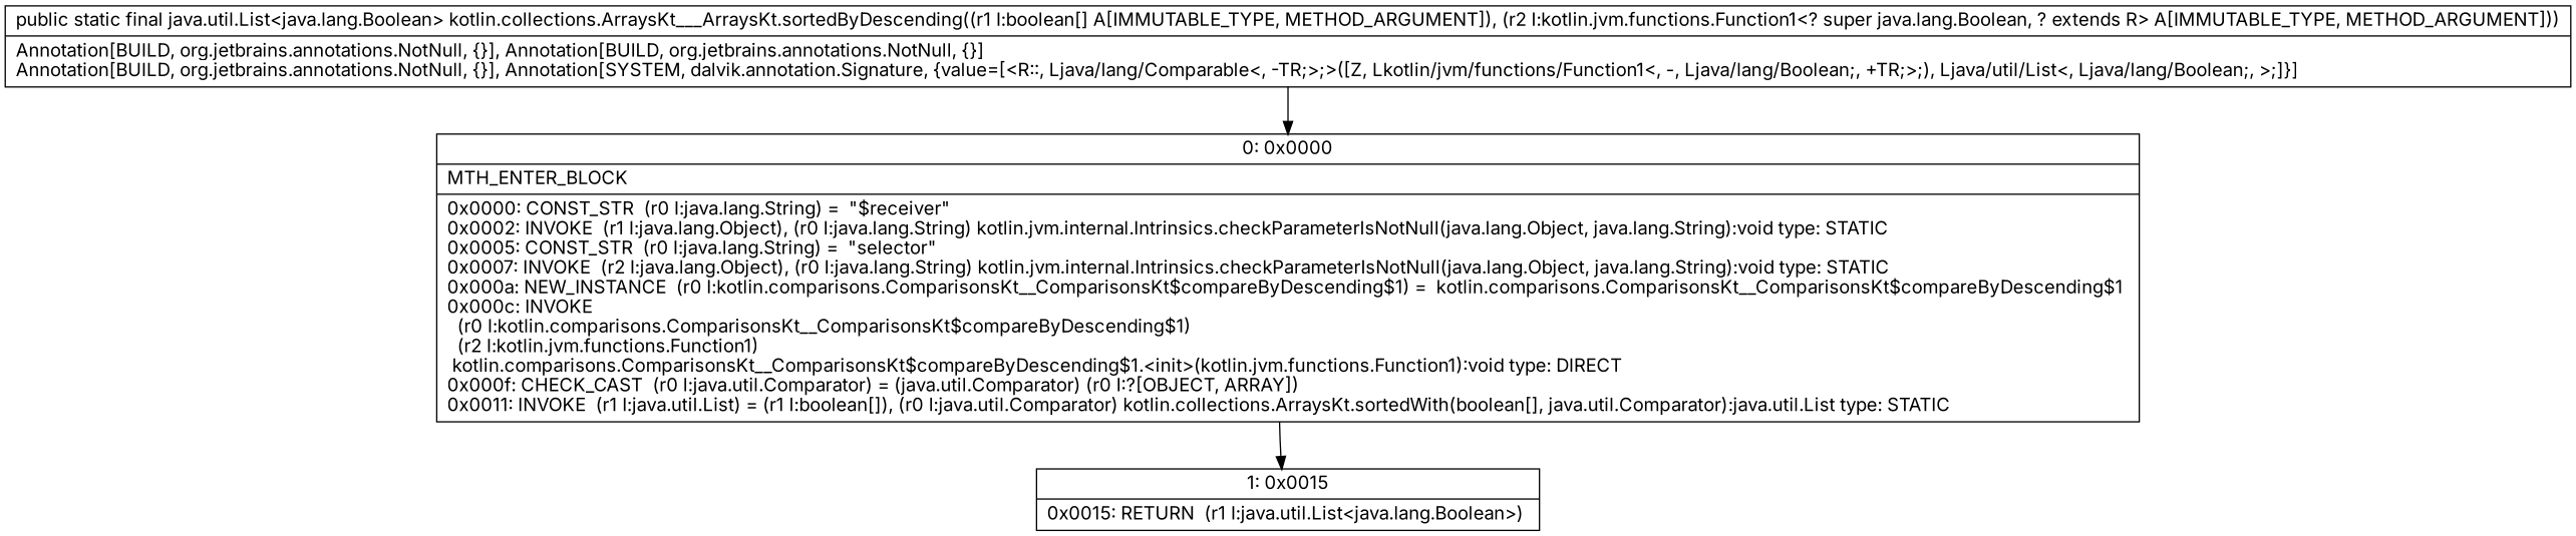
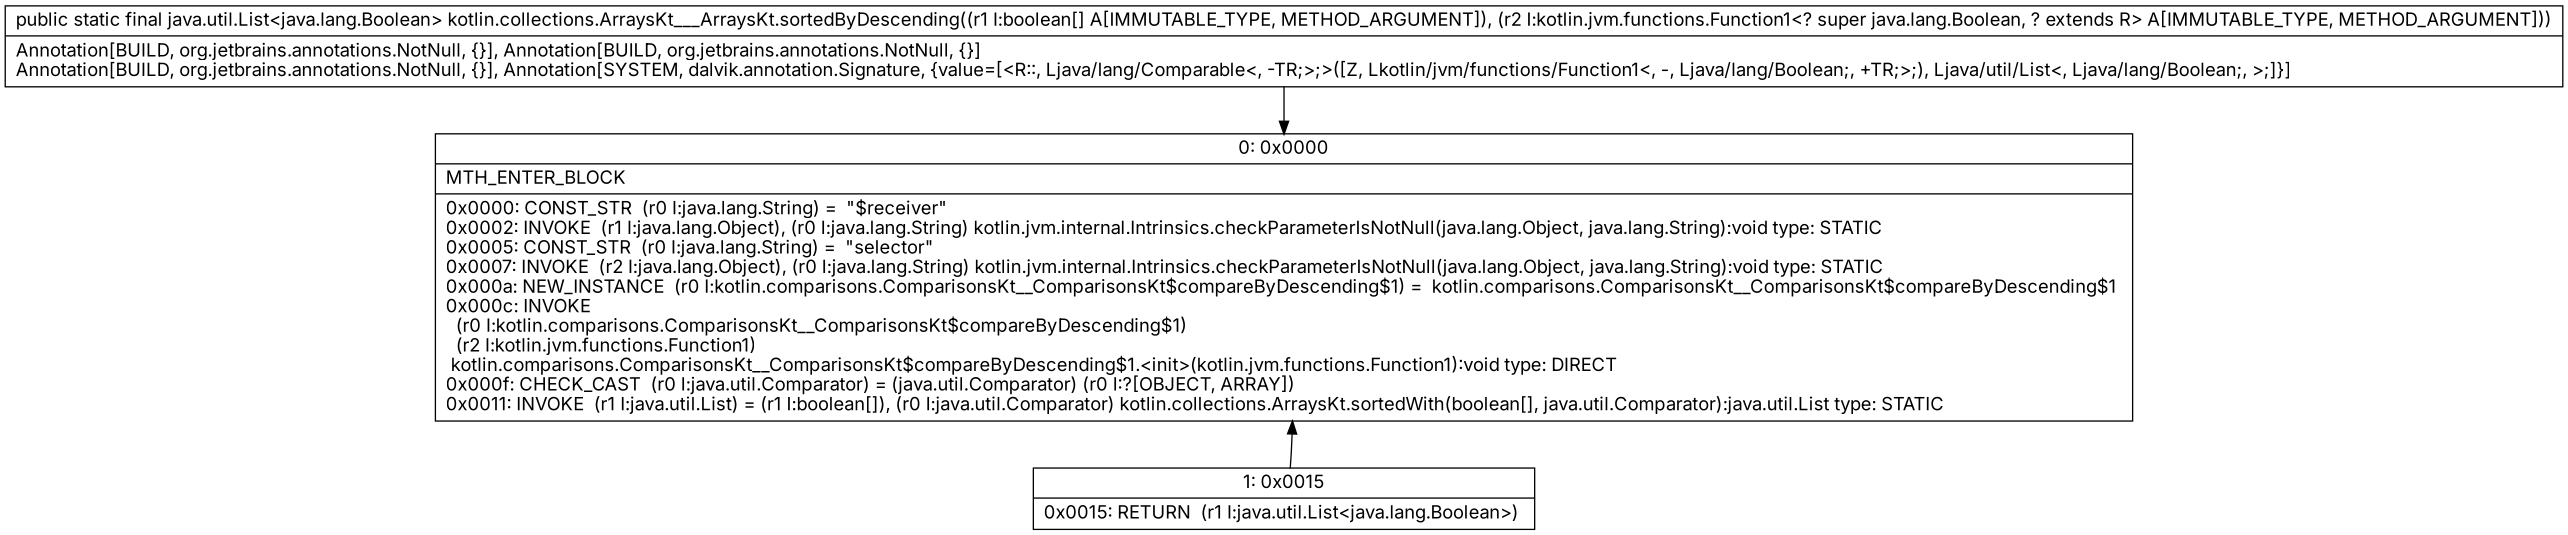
  digraph {
    fontname=Inter
    node [shape=record fontname=Inter]
    edge [fontname=Inter]
    n1 [label="{0\:\ 0x0000|MTH_ENTER_BLOCK\l|0x0000: CONST_STR  (r0 I:java.lang.String) =  \"$receiver\" \l0x0002: INVOKE  (r1 I:java.lang.Object), (r0 I:java.lang.String) kotlin.jvm.internal.Intrinsics.checkParameterIsNotNull(java.lang.Object, java.lang.String):void type: STATIC \l0x0005: CONST_STR  (r0 I:java.lang.String) =  \"selector\" \l0x0007: INVOKE  (r2 I:java.lang.Object), (r0 I:java.lang.String) kotlin.jvm.internal.Intrinsics.checkParameterIsNotNull(java.lang.Object, java.lang.String):void type: STATIC \l0x000a: NEW_INSTANCE  (r0 I:kotlin.comparisons.ComparisonsKt__ComparisonsKt$compareByDescending$1) =  kotlin.comparisons.ComparisonsKt__ComparisonsKt$compareByDescending$1 \l0x000c: INVOKE  \l  (r0 I:kotlin.comparisons.ComparisonsKt__ComparisonsKt$compareByDescending$1)\l  (r2 I:kotlin.jvm.functions.Function1)\l kotlin.comparisons.ComparisonsKt__ComparisonsKt$compareByDescending$1.\<init\>(kotlin.jvm.functions.Function1):void type: DIRECT \l0x000f: CHECK_CAST  (r0 I:java.util.Comparator) = (java.util.Comparator) (r0 I:?[OBJECT, ARRAY]) \l0x0011: INVOKE  (r1 I:java.util.List) = (r1 I:boolean[]), (r0 I:java.util.Comparator) kotlin.collections.ArraysKt.sortedWith(boolean[], java.util.Comparator):java.util.List type: STATIC \l}"]
    n2 [label="{1\:\ 0x0015|0x0015: RETURN  (r1 I:java.util.List\<java.lang.Boolean\>) \l}"]
    n3 [label="{public static final java.util.List\<java.lang.Boolean\> kotlin.collections.ArraysKt___ArraysKt.sortedByDescending((r1 I:boolean[] A[IMMUTABLE_TYPE, METHOD_ARGUMENT]), (r2 I:kotlin.jvm.functions.Function1\<? super java.lang.Boolean, ? extends R\> A[IMMUTABLE_TYPE, METHOD_ARGUMENT]))  | Annotation[BUILD, org.jetbrains.annotations.NotNull, \{\}], Annotation[BUILD, org.jetbrains.annotations.NotNull, \{\}]\lAnnotation[BUILD, org.jetbrains.annotations.NotNull, \{\}], Annotation[SYSTEM, dalvik.annotation.Signature, \{value=[\<R::, Ljava\/lang\/Comparable\<, \-TR;\>;\>([Z, Lkotlin\/jvm\/functions\/Function1\<, \-, Ljava\/lang\/Boolean;, +TR;\>;), Ljava\/util\/List\<, Ljava\/lang\/Boolean;, \>;]\}]\l}"]
-   n1 -> n2
+   n2 -> n1
    n3 -> n1
  }
